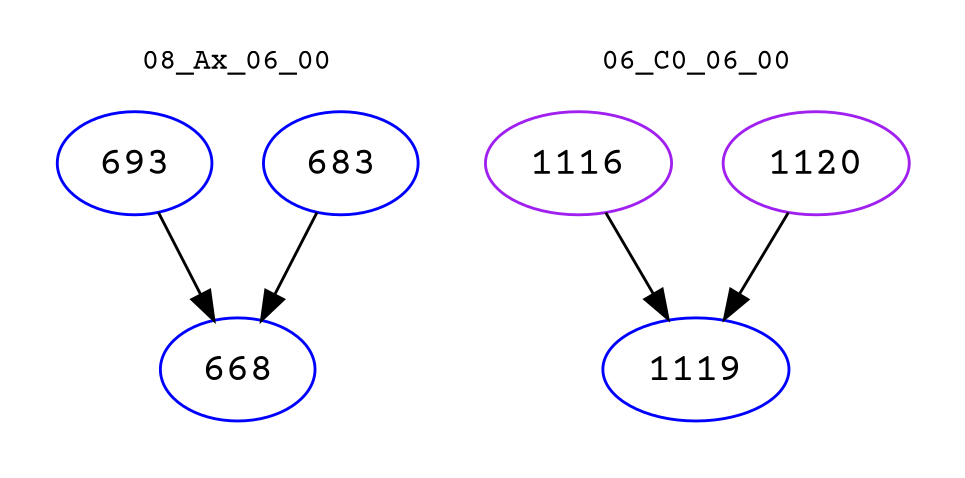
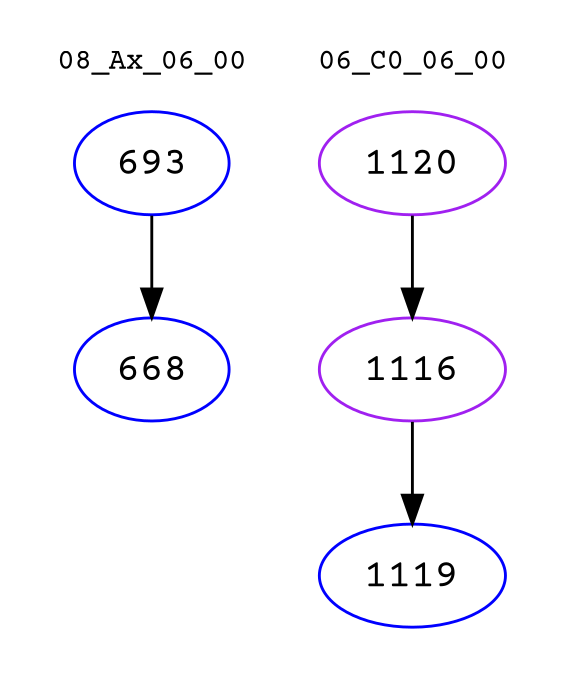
  digraph {
    fontname="Courier Prime"
    node [color=blue fontname="Courier Prime"]
    edge [color=black fontname="Courier Prime"]
-   n1 [label=683]
    n2 [label=668]
    n3 [label=693]
    n4 [color=purple label=1120]
    n5 [label=1119]
    n6 [color=purple label=1116]
    subgraph cluster_1 {
      color=white
      fontsize=10
      label="08_Ax_06_00"
-     n1
      n2
      n3
    }
    subgraph cluster_2 {
      color=white
      fontsize=10
      label="06_C0_06_00"
      n4
      n5
      n6
    }
-   n1 -> n2
    n3 -> n2
-   n4 -> n5
+   n4 -> n6
    n6 -> n5
  }
